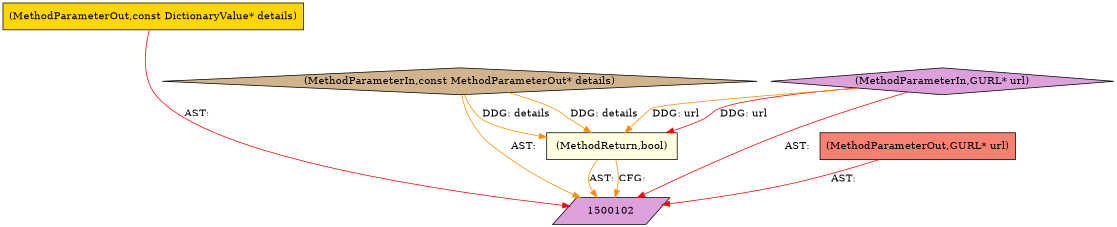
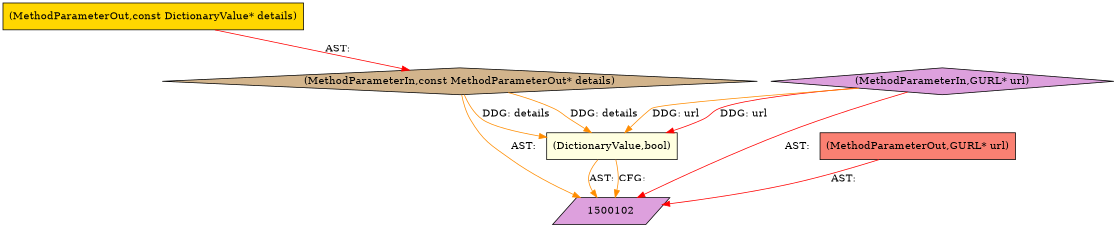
  digraph {
    node [fillcolor=plum shape=box style=filled]
    edge [color=darkorange]
-   n1 [fillcolor=lightyellow label="(MethodReturn,bool)"]
+   n1 [fillcolor=lightyellow label="(DictionaryValue,bool)"]
    n2 [label=1500102 shape=parallelogram]
    n3 [fillcolor=tan label="(MethodParameterIn,const MethodParameterOut* details)" shape=diamond]
    n4 [fillcolor=gold label="(MethodParameterOut,const DictionaryValue* details)"]
    n5 [label="(MethodParameterIn,GURL* url)" shape=diamond]
    n6 [fillcolor=salmon label="(MethodParameterOut,GURL* url)"]
    n1 -> n2 [label="AST: "]
    n1 -> n2 [label="CFG: "]
    n3 -> n1 [label="DDG: details"]
    n3 -> n1 [label="DDG: details"]
    n3 -> n2 [label="AST: "]
-   n4 -> n2 [color=red label="AST: "]
+   n4 -> n3 [color=red label="AST: "]
    n5 -> n1 [color=red label="DDG: url"]
    n5 -> n1 [label="DDG: url"]
    n5 -> n2 [color=red label="AST: "]
    n6 -> n2 [color=red label="AST: "]
  }
